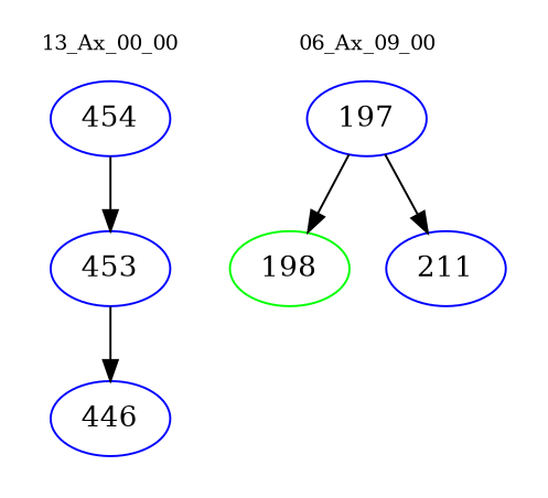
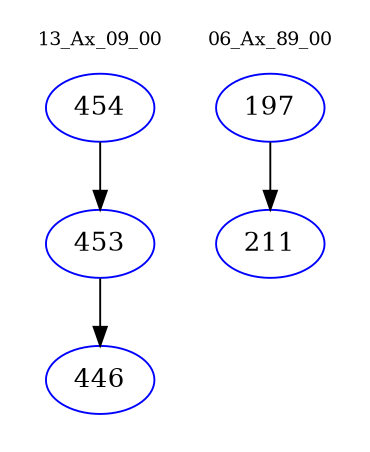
  digraph {
    node [color=blue]
    edge [color=black]
    n1 [label=453]
    n2 [label=446]
    n3 [label=454]
    n4 [label=197]
-   n5 [color=green label=198]
    n6 [label=211]
    subgraph cluster_1 {
      color=white
      fontsize=10
-     label="13_Ax_00_00"
+     label="13_Ax_09_00"
      n1
      n2
      n3
    }
    subgraph cluster_2 {
      color=white
      fontsize=10
-     label="06_Ax_09_00"
+     label="06_Ax_89_00"
      n4
-     n5
      n6
    }
    n1 -> n2
    n3 -> n1
-   n4 -> n5
    n4 -> n6
  }
